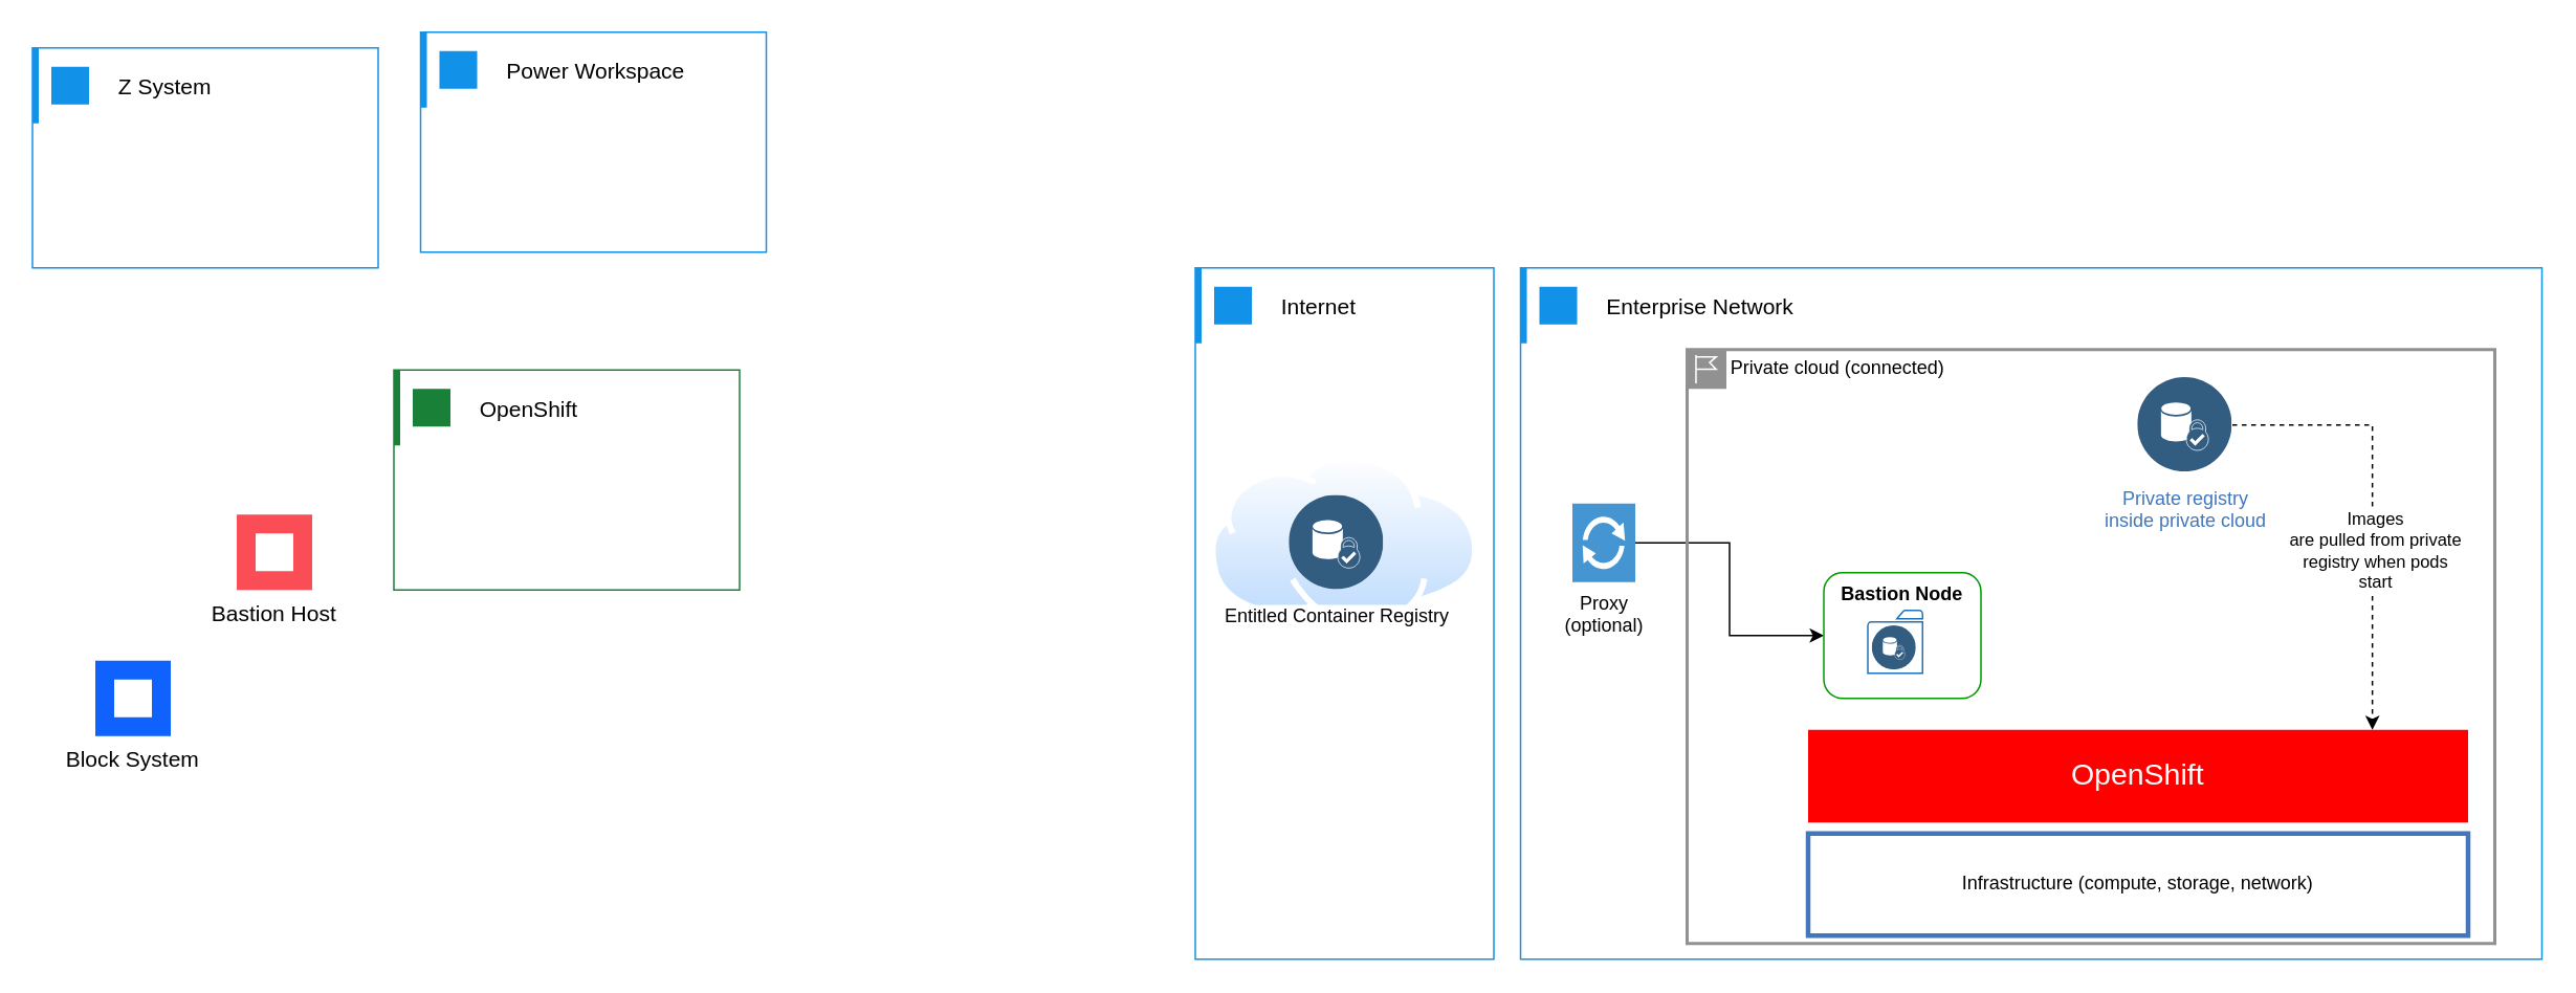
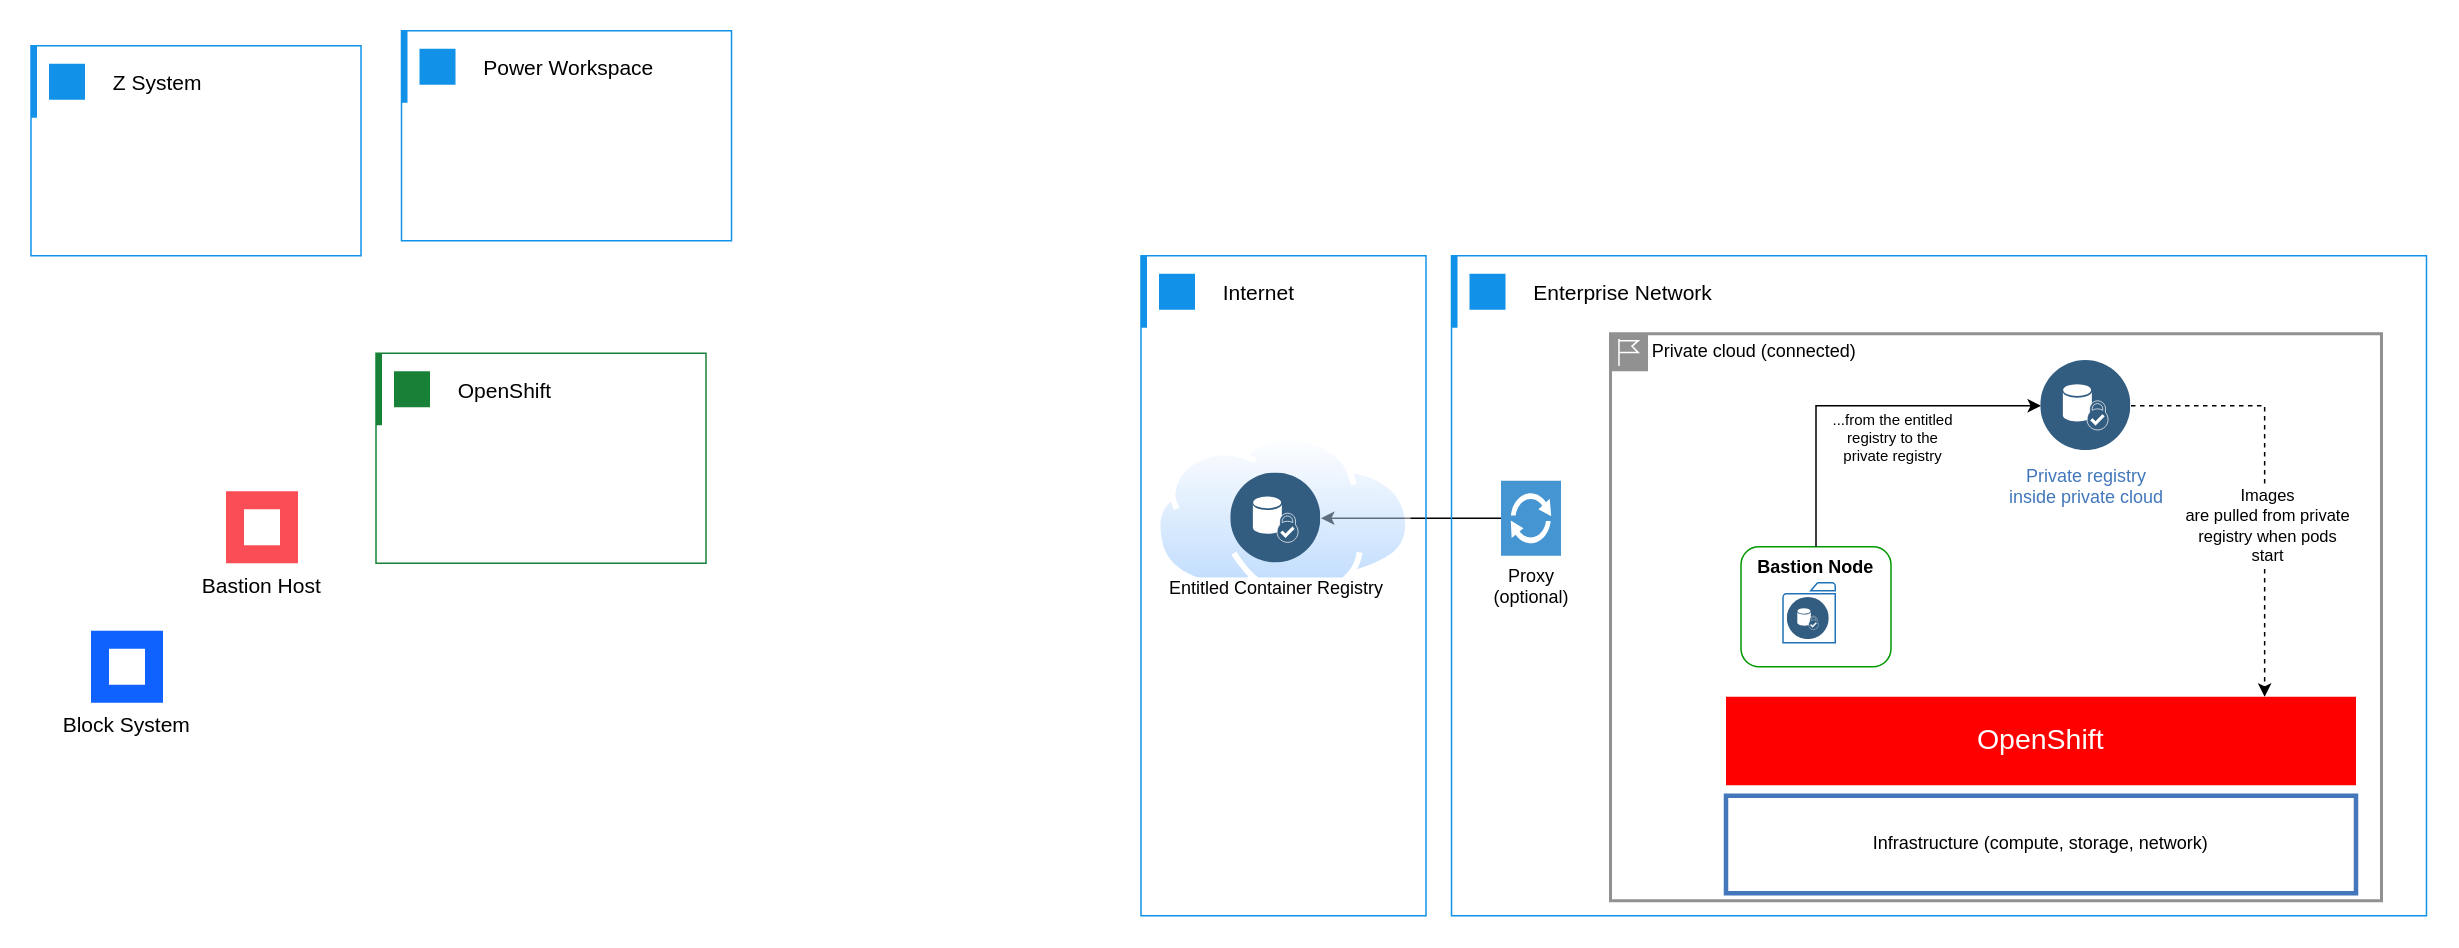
  <mxCell id="0" />
  <mxCell id="1" parent="0" />
- <mxCell id="2" value="" style="endArrow=classic;html=1;rounded=0;edgeStyle=elbowEdgeStyle;" parent="1" source="38" target="14" edge="1"><mxGeometry width="50" height="50" relative="1" as="geometry"><mxPoint x="920" y="220" as="sourcePoint" /><mxPoint x="970" y="170" as="targetPoint" /></mxGeometry></mxCell>
+ <mxCell id="2" value="" style="endArrow=classic;html=1;rounded=0;entryX=1;entryY=0.5;entryDx=0;entryDy=0;edgeStyle=elbowEdgeStyle;" parent="1" source="38" target="8" edge="1"><mxGeometry width="50" height="50" relative="1" as="geometry"><mxPoint x="920" y="220" as="sourcePoint" /><mxPoint x="970" y="170" as="targetPoint" /></mxGeometry></mxCell>
  <mxCell id="3" value="" style="container=1;collapsible=0;expand=0;recursiveResize=0;html=1;whiteSpace=wrap;strokeColor=#1192E8;fillColor=none;strokeWidth=1" parent="1" vertex="1"><mxGeometry x="760" y="170" width="190" height="440" as="geometry" /></mxCell>
  <mxCell id="4" value="Internet" style="shape=rect;fillColor=none;aspect=fixed;resizable=0;labelPosition=right;verticalLabelPosition=middle;align=left;verticalAlign=middle;strokeColor=none;part=1;spacingLeft=5;fontSize=14;" parent="3" vertex="1"><mxGeometry width="48" height="48" relative="1" as="geometry" /></mxCell>
  <mxCell id="5" value="" style="fillColor=#1192E8;shape=mxgraph.ibm_cloud.wikis;strokeColor=none;dashed=0;outlineConnect=0;html=1;labelPosition=center;verticalLabelPosition=bottom;verticalAlign=top;part=1;movable=0;resizable=0;rotatable=0;" parent="4" vertex="1"><mxGeometry width="24" height="24" relative="1" as="geometry"><mxPoint x="12" y="12" as="offset" /></mxGeometry></mxCell>
  <mxCell id="6" value="" style="shape=rect;fillColor=#1192E8;aspect=fixed;resizable=0;labelPosition=right;verticalLabelPosition=middle;align=left;verticalAlign=middle;strokeColor=none;part=1;spacingLeft=5;fontSize=14;" parent="3" vertex="1"><mxGeometry width="4" height="48" relative="1" as="geometry" /></mxCell>
  <mxCell id="7" value="" style="aspect=fixed;perimeter=ellipsePerimeter;html=1;align=center;shadow=0;dashed=0;spacingTop=3;image;image=img/lib/active_directory/internet_cloud.svg;fontSize=19;fontColor=#FFFFFF;fillColor=#FF0000;opacity=50;" parent="3" vertex="1"><mxGeometry x="9.41" y="120" width="171.18" height="107.84" as="geometry" /></mxCell>
  <mxCell id="8" value="Entitled Container Registry" style="aspect=fixed;perimeter=ellipsePerimeter;align=center;shadow=0;dashed=0;fontColor=default;labelBackgroundColor=none;fontSize=12;spacingTop=3;image;image=img/lib/ibm/data/device_identity_service.svg;rounded=1;strokeColor=#FF0000;fillColor=#99CCFF;html=1;" parent="3" vertex="1"><mxGeometry x="60" y="144.92" width="60" height="60" as="geometry" /></mxCell>
  <mxCell id="9" value="" style="container=1;collapsible=0;expand=0;recursiveResize=0;html=1;whiteSpace=wrap;strokeColor=#1192E8;fillColor=none;strokeWidth=1" parent="1" vertex="1"><mxGeometry x="967" y="170" width="650" height="440" as="geometry" /></mxCell>
  <mxCell id="10" value="Private cloud (connected)" style="shape=mxgraph.ibm.box;prType=region;fontStyle=0;verticalAlign=top;align=left;spacingLeft=32;spacingTop=4;fillColor=none;rounded=0;whiteSpace=wrap;html=1;strokeColor=#919191;strokeWidth=2;dashed=0;container=0;spacing=-4;collapsible=0;expand=0;recursiveResize=0;" parent="9" vertex="1"><mxGeometry x="106" y="52" width="514" height="378" as="geometry" /></mxCell>
  <mxCell id="11" value="Enterprise Network" style="shape=rect;fillColor=none;aspect=fixed;resizable=0;labelPosition=right;verticalLabelPosition=middle;align=left;verticalAlign=middle;strokeColor=none;part=1;spacingLeft=5;fontSize=14;" parent="9" vertex="1"><mxGeometry width="48" height="48" relative="1" as="geometry" /></mxCell>
  <mxCell id="12" value="" style="fillColor=#1192E8;shape=mxgraph.ibm_cloud.network--enterprise;strokeColor=none;dashed=0;outlineConnect=0;html=1;labelPosition=center;verticalLabelPosition=bottom;verticalAlign=top;part=1;movable=0;resizable=0;rotatable=0;" parent="11" vertex="1"><mxGeometry width="24" height="24" relative="1" as="geometry"><mxPoint x="12" y="12" as="offset" /></mxGeometry></mxCell>
  <mxCell id="13" value="" style="shape=rect;fillColor=#1192E8;aspect=fixed;resizable=0;labelPosition=right;verticalLabelPosition=middle;align=left;verticalAlign=middle;strokeColor=none;part=1;spacingLeft=5;fontSize=14;" parent="9" vertex="1"><mxGeometry width="4" height="48" relative="1" as="geometry" /></mxCell>
  <mxCell id="14" value="Bastion Node" style="rounded=1;whiteSpace=wrap;html=1;verticalAlign=top;fontStyle=1;strokeColor=#009900;" parent="9" vertex="1"><mxGeometry x="193" y="194" width="100" height="80" as="geometry" /></mxCell>
  <mxCell id="15" value="" style="sketch=0;pointerEvents=1;shadow=0;dashed=0;html=1;strokeColor=#2072B8;labelPosition=center;verticalLabelPosition=bottom;verticalAlign=top;outlineConnect=0;align=center;shape=mxgraph.office.concepts.folder;fillColor=#FFFFFF;" parent="9" vertex="1"><mxGeometry x="221" y="218" width="34.84" height="40" as="geometry" /></mxCell>
  <mxCell id="16" value="" style="aspect=fixed;perimeter=ellipsePerimeter;align=center;shadow=0;dashed=0;fontColor=default;labelBackgroundColor=none;fontSize=12;spacingTop=3;image;image=img/lib/ibm/data/device_identity_service.svg;rounded=1;strokeColor=#FF0000;fillColor=#99CCFF;html=1;" parent="9" vertex="1"><mxGeometry x="224" y="228" width="28" height="28" as="geometry" /></mxCell>
  <mxCell id="17" value="" style="container=1;collapsible=0;expand=0;recursiveResize=0;html=1;whiteSpace=wrap;strokeColor=#198038;fillColor=none;strokeWidth=1" vertex="1" parent="1"><mxGeometry x="250" y="235" width="220" height="140" as="geometry" /></mxCell>
  <mxCell id="18" value="OpenShift" style="shape=rect;fillColor=none;aspect=fixed;resizable=0;labelPosition=right;verticalLabelPosition=middle;align=left;verticalAlign=middle;strokeColor=none;part=1;spacingLeft=5;fontSize=14;" vertex="1" parent="17"><mxGeometry width="48" height="48" relative="1" as="geometry" /></mxCell>
  <mxCell id="19" value="" style="fillColor=#198038;shape=mxgraph.ibm_cloud.logo--openshift;strokeColor=none;dashed=0;outlineConnect=0;html=1;labelPosition=center;verticalLabelPosition=bottom;verticalAlign=top;part=1;movable=0;resizable=0;rotatable=0;" vertex="1" parent="18"><mxGeometry width="24" height="24" relative="1" as="geometry"><mxPoint x="12" y="12" as="offset" /></mxGeometry></mxCell>
  <mxCell id="20" value="" style="shape=rect;fillColor=#198038;aspect=fixed;resizable=0;labelPosition=right;verticalLabelPosition=middle;align=left;verticalAlign=middle;strokeColor=none;part=1;spacingLeft=5;fontSize=14;" vertex="1" parent="17"><mxGeometry width="4" height="48" relative="1" as="geometry" /></mxCell>
  <mxCell id="21" value="" style="container=1;collapsible=0;expand=0;recursiveResize=0;html=1;whiteSpace=wrap;strokeColor=#1192E8;fillColor=none;strokeWidth=1" vertex="1" parent="1"><mxGeometry x="20" y="30" width="220" height="140" as="geometry" /></mxCell>
  <mxCell id="22" value="Z System" style="shape=rect;fillColor=none;aspect=fixed;resizable=0;labelPosition=right;verticalLabelPosition=middle;align=left;verticalAlign=middle;strokeColor=none;part=1;spacingLeft=5;fontSize=14;" vertex="1" parent="21"><mxGeometry width="48" height="48" relative="1" as="geometry" /></mxCell>
  <mxCell id="23" value="" style="fillColor=#1192E8;shape=mxgraph.ibm_cloud.z--systems;strokeColor=none;dashed=0;outlineConnect=0;html=1;labelPosition=center;verticalLabelPosition=bottom;verticalAlign=top;part=1;movable=0;resizable=0;rotatable=0;" vertex="1" parent="22"><mxGeometry width="24" height="24" relative="1" as="geometry"><mxPoint x="12" y="12" as="offset" /></mxGeometry></mxCell>
  <mxCell id="24" value="" style="shape=rect;fillColor=#1192E8;aspect=fixed;resizable=0;labelPosition=right;verticalLabelPosition=middle;align=left;verticalAlign=middle;strokeColor=none;part=1;spacingLeft=5;fontSize=14;" vertex="1" parent="21"><mxGeometry width="4" height="48" relative="1" as="geometry" /></mxCell>
  <mxCell id="25" value="" style="container=1;collapsible=0;expand=0;recursiveResize=0;html=1;whiteSpace=wrap;strokeColor=#1192E8;fillColor=none;strokeWidth=1" vertex="1" parent="1"><mxGeometry x="267" y="20" width="220" height="140" as="geometry" /></mxCell>
  <mxCell id="26" value="Power Workspace" style="shape=rect;fillColor=none;aspect=fixed;resizable=0;labelPosition=right;verticalLabelPosition=middle;align=left;verticalAlign=middle;strokeColor=none;part=1;spacingLeft=5;fontSize=14;" vertex="1" parent="25"><mxGeometry width="48" height="48" relative="1" as="geometry" /></mxCell>
  <mxCell id="27" value="" style="fillColor=#1192E8;shape=mxgraph.ibm_cloud.ibm--power-vs;strokeColor=none;dashed=0;outlineConnect=0;html=1;labelPosition=center;verticalLabelPosition=bottom;verticalAlign=top;part=1;movable=0;resizable=0;rotatable=0;" vertex="1" parent="26"><mxGeometry width="24" height="24" relative="1" as="geometry"><mxPoint x="12" y="12" as="offset" /></mxGeometry></mxCell>
  <mxCell id="28" value="" style="shape=rect;fillColor=#1192E8;aspect=fixed;resizable=0;labelPosition=right;verticalLabelPosition=middle;align=left;verticalAlign=middle;strokeColor=none;part=1;spacingLeft=5;fontSize=14;" vertex="1" parent="25"><mxGeometry width="4" height="48" relative="1" as="geometry" /></mxCell>
  <mxCell id="29" value="Bastion Host" style="shape=rect;fillColor=#FA4D56;aspect=fixed;resizable=0;labelPosition=center;verticalLabelPosition=bottom;align=center;verticalAlign=top;strokeColor=none;fontSize=14;" vertex="1" parent="1"><mxGeometry x="150" y="327" width="48" height="48" as="geometry" /></mxCell>
  <mxCell id="30" value="" style="fillColor=#ffffff;strokeColor=none;dashed=0;outlineConnect=0;html=1;labelPosition=center;verticalLabelPosition=bottom;verticalAlign=top;part=1;movable=0;resizable=0;rotatable=0;shape=mxgraph.ibm_cloud.bastion-host" vertex="1" parent="29"><mxGeometry width="24" height="24" relative="1" as="geometry"><mxPoint x="12" y="12" as="offset" /></mxGeometry></mxCell>
  <mxCell id="31" value="Block System" style="shape=rect;fillColor=#0F62FE;aspect=fixed;resizable=0;labelPosition=center;verticalLabelPosition=bottom;align=center;verticalAlign=top;strokeColor=none;fontSize=14;" vertex="1" parent="1"><mxGeometry x="60" y="420" width="48" height="48" as="geometry" /></mxCell>
  <mxCell id="32" value="" style="fillColor=#ffffff;strokeColor=none;dashed=0;outlineConnect=0;html=1;labelPosition=center;verticalLabelPosition=bottom;verticalAlign=top;part=1;movable=0;resizable=0;rotatable=0;shape=mxgraph.ibm_cloud.block-storage" vertex="1" parent="31"><mxGeometry width="24" height="24" relative="1" as="geometry"><mxPoint x="12" y="12" as="offset" /></mxGeometry></mxCell>
  <mxCell id="33" value="Networking" parent="0" />
  <mxCell id="34" value="" style="edgeStyle=orthogonalEdgeStyle;rounded=0;orthogonalLoop=1;jettySize=auto;html=1;fontSize=8;dashed=1;exitX=1;exitY=0.5;exitDx=0;exitDy=0;entryX=0.855;entryY=0;entryDx=0;entryDy=0;entryPerimeter=0;" parent="33" source="43" target="40" edge="1"><mxGeometry relative="1" as="geometry"><mxPoint x="1540" y="430" as="sourcePoint" /><mxPoint x="1510" y="550" as="targetPoint" /><Array as="points"><mxPoint x="1509" y="270" /></Array></mxGeometry></mxCell>
  <mxCell id="35" value="Images&lt;br&gt;are pulled from private&lt;br&gt;registry when pods&lt;br&gt;start" style="edgeLabel;html=1;align=center;verticalAlign=middle;resizable=0;points=[];" parent="34" vertex="1" connectable="0"><mxGeometry x="0.191" y="1" relative="1" as="geometry"><mxPoint as="offset" /></mxGeometry></mxCell>
+ <mxCell id="36" value="" style="edgeStyle=orthogonalEdgeStyle;rounded=0;orthogonalLoop=1;jettySize=auto;html=1;fontSize=7;entryX=0;entryY=0.5;entryDx=0;entryDy=0;exitX=0.5;exitY=0;exitDx=0;exitDy=0;" parent="33" source="14" target="43" edge="1"><mxGeometry relative="1" as="geometry"><mxPoint x="830" y="360" as="sourcePoint" /><mxPoint x="1160" y="440" as="targetPoint" /></mxGeometry></mxCell>
+ <mxCell id="37" value="...from the entitled&lt;br&gt;registry to the&lt;br&gt;private registry" style="edgeLabel;html=1;align=center;verticalAlign=middle;resizable=0;points=[];fontSize=10;" parent="36" vertex="1" connectable="0"><mxGeometry x="-0.04" relative="1" as="geometry"><mxPoint x="27" y="20" as="offset" /></mxGeometry></mxCell>
  <mxCell id="38" value="&lt;div&gt;Proxy&lt;/div&gt;&lt;div&gt;(optional)&lt;/div&gt;" style="pointerEvents=1;shadow=0;dashed=0;html=1;strokeColor=none;fillColor=#4495D1;labelPosition=center;verticalLabelPosition=bottom;verticalAlign=top;align=center;outlineConnect=0;shape=mxgraph.veeam.2d.proxy;" parent="33" vertex="1"><mxGeometry x="1000" y="320" width="40" height="50" as="geometry" /></mxCell>
  <mxCell id="39" value="OpenShfit" style="" parent="0" />
  <mxCell id="40" value="OpenShift" style="fontStyle=0;verticalAlign=middle;align=center;spacingTop=-2;fillColor=#FF0000;rounded=0;whiteSpace=wrap;html=1;strokeColor=none;strokeWidth=3;dashed=0;container=1;collapsible=0;expand=0;recursiveResize=0;fontColor=#FFFFFF;fontSize=19;" parent="39" vertex="1"><mxGeometry x="1150" y="464" width="420" height="59" as="geometry" /></mxCell>
  <mxCell id="41" value="Cloud Pak + Cartridges" parent="0" />
  <mxCell id="42" value="Infra services" parent="0" />
  <mxCell id="43" value="Private registry&lt;br&gt;inside private cloud" style="aspect=fixed;perimeter=ellipsePerimeter;html=1;align=center;shadow=0;dashed=0;fontColor=#4277BB;labelBackgroundColor=#ffffff;fontSize=12;spacingTop=3;image;image=img/lib/ibm/data/device_identity_service.svg;rounded=1;strokeColor=#FF0000;fillColor=#99CCFF;" parent="42" vertex="1"><mxGeometry x="1360" y="240" width="60" height="60" as="geometry" /></mxCell>
  <mxCell id="44" value="Infrastructure" style="" parent="0" />
  <mxCell id="45" value="Infrastructure (compute, storage, network)" style="fontStyle=0;verticalAlign=middle;align=center;spacingTop=-2;fillColor=none;rounded=0;whiteSpace=wrap;html=1;strokeColor=#4376BB;strokeWidth=3;dashed=0;container=1;collapsible=0;expand=0;recursiveResize=0;" parent="44" vertex="1"><mxGeometry x="1150" y="530" width="420" height="65" as="geometry" /></mxCell>
